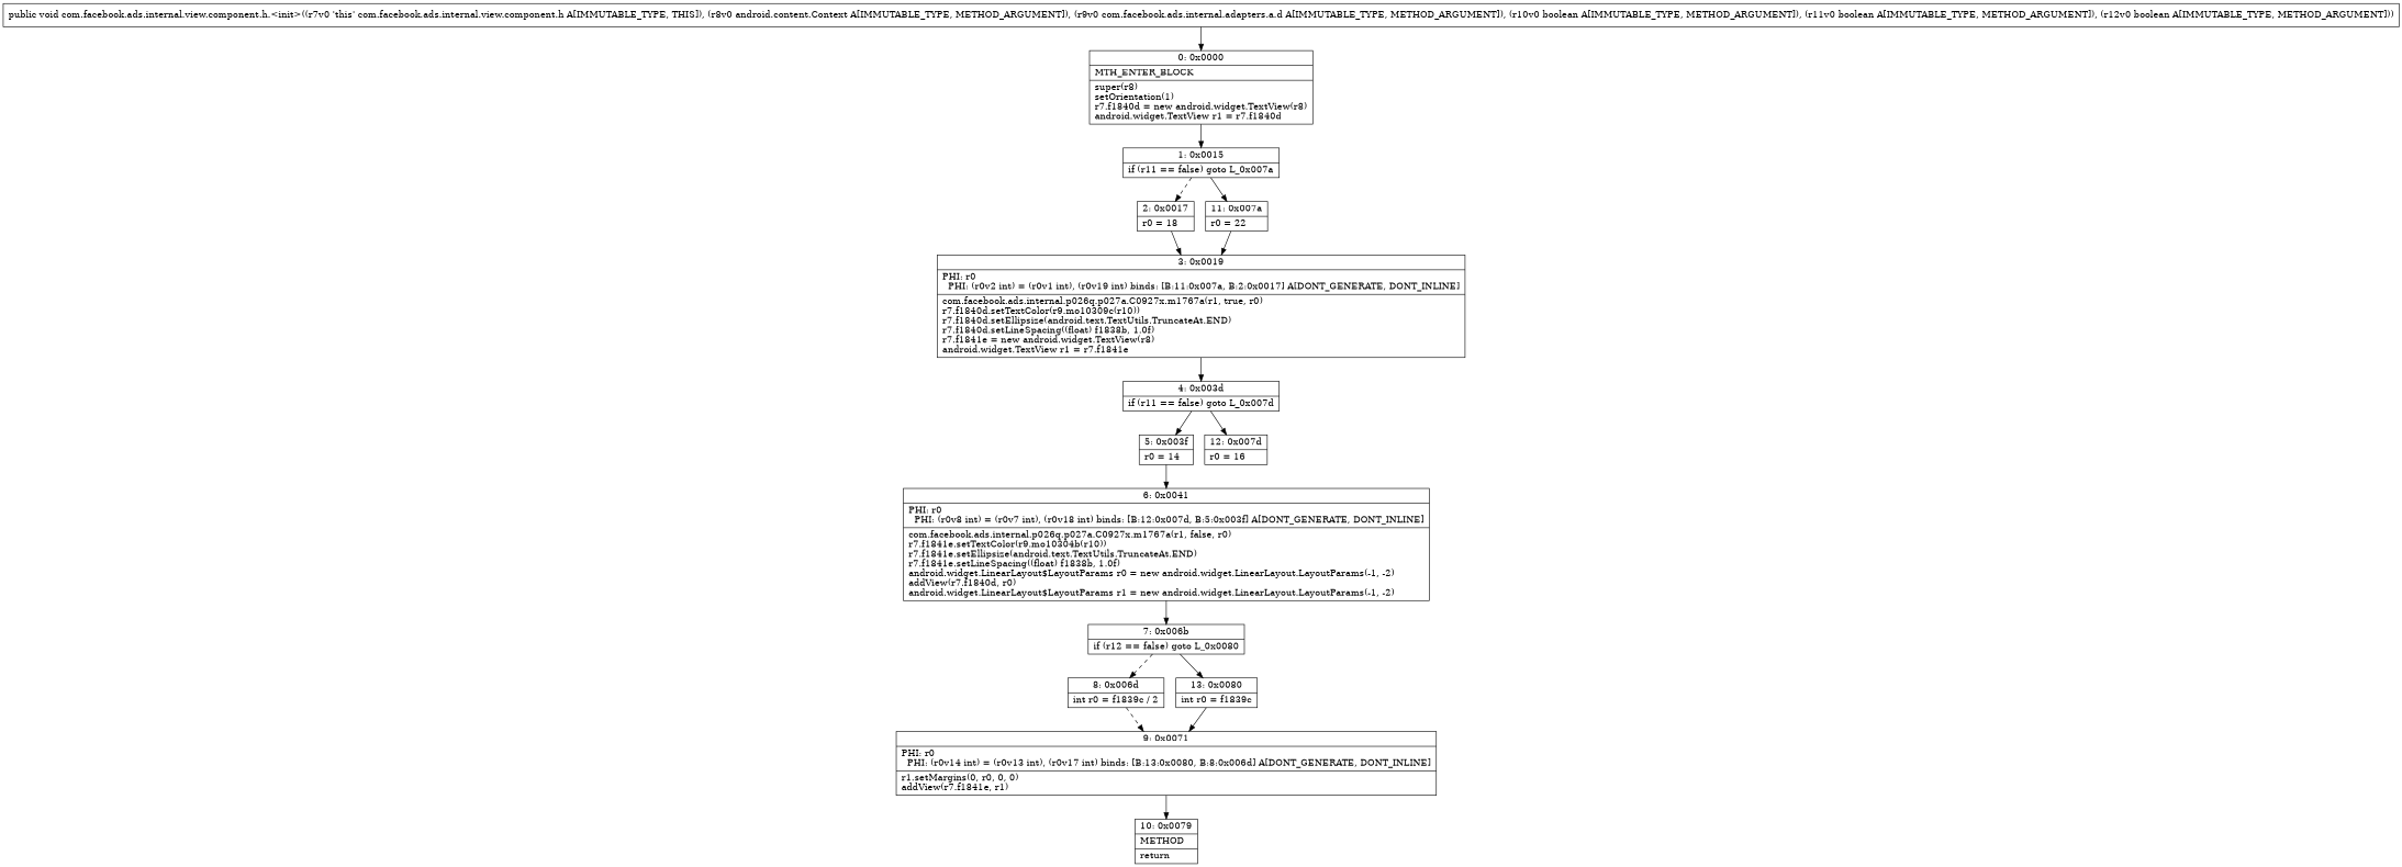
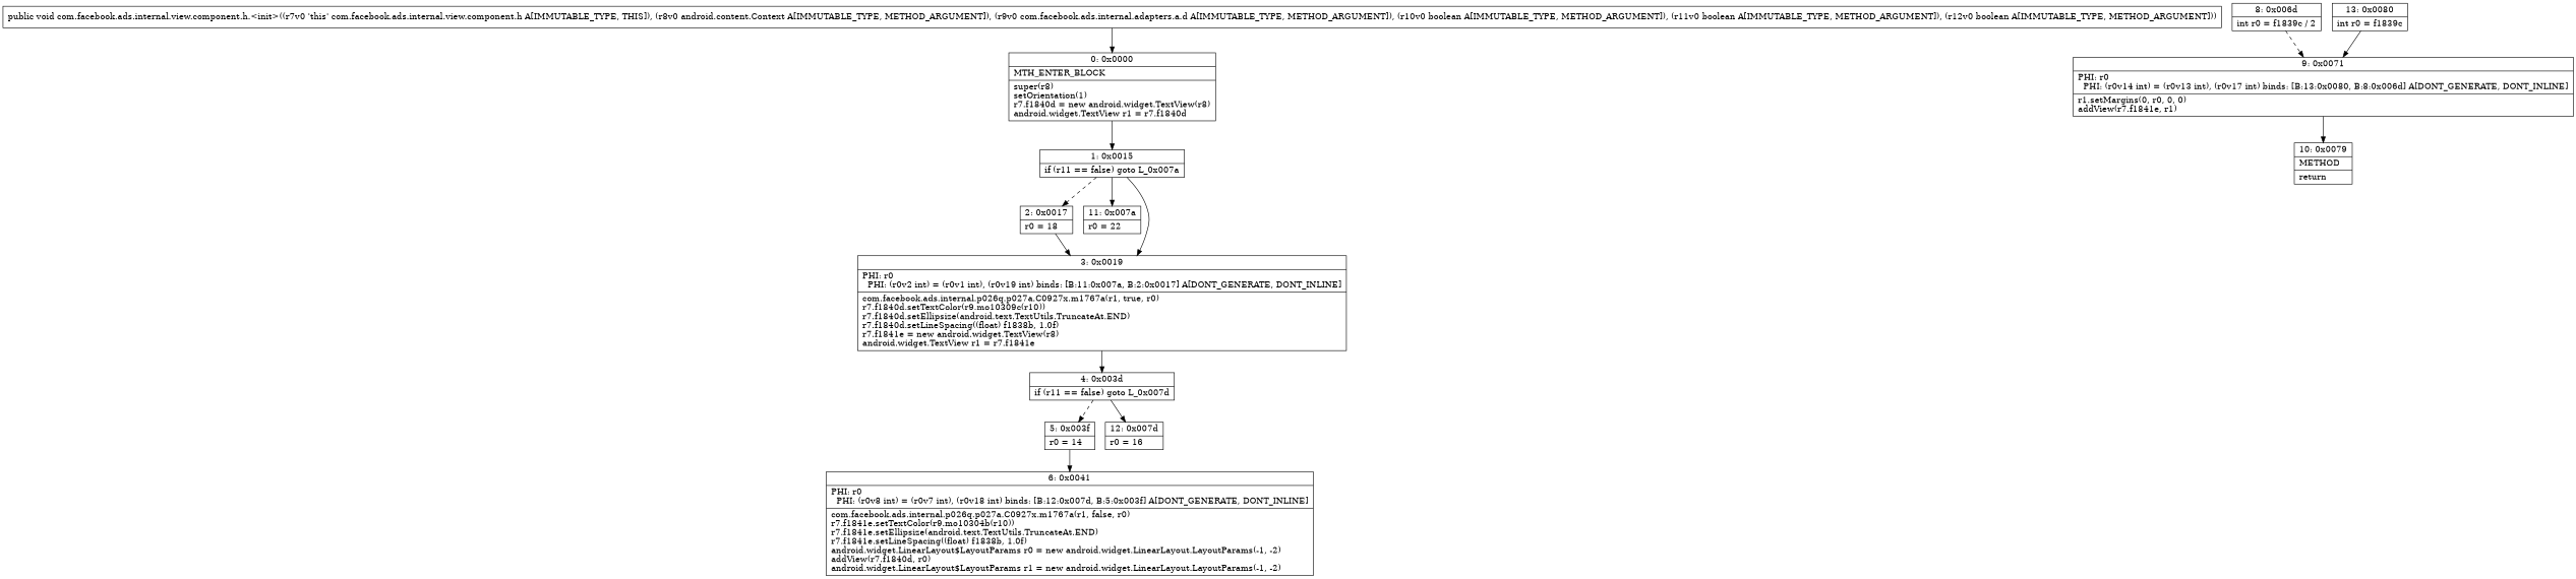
  digraph {
    node [shape=record]
    n1 [label="{0\:\ 0x0000|MTH_ENTER_BLOCK\l|super(r8)\lsetOrientation(1)\lr7.f1840d = new android.widget.TextView(r8)\landroid.widget.TextView r1 = r7.f1840d\l}"]
    n2 [label="{1\:\ 0x0015|if (r11 == false) goto L_0x007a\l}"]
    n3 [label="{2\:\ 0x0017|r0 = 18\l}"]
    n4 [label="{11\:\ 0x007a|r0 = 22\l}"]
    n5 [label="{3\:\ 0x0019|PHI: r0 \l  PHI: (r0v2 int) = (r0v1 int), (r0v19 int) binds: [B:11:0x007a, B:2:0x0017] A[DONT_GENERATE, DONT_INLINE]\l|com.facebook.ads.internal.p026q.p027a.C0927x.m1767a(r1, true, r0)\lr7.f1840d.setTextColor(r9.mo10309c(r10))\lr7.f1840d.setEllipsize(android.text.TextUtils.TruncateAt.END)\lr7.f1840d.setLineSpacing((float) f1838b, 1.0f)\lr7.f1841e = new android.widget.TextView(r8)\landroid.widget.TextView r1 = r7.f1841e\l}"]
    n6 [label="{4\:\ 0x003d|if (r11 == false) goto L_0x007d\l}"]
    n7 [label="{5\:\ 0x003f|r0 = 14\l}"]
    n8 [label="{12\:\ 0x007d|r0 = 16\l}"]
    n9 [label="{6\:\ 0x0041|PHI: r0 \l  PHI: (r0v8 int) = (r0v7 int), (r0v18 int) binds: [B:12:0x007d, B:5:0x003f] A[DONT_GENERATE, DONT_INLINE]\l|com.facebook.ads.internal.p026q.p027a.C0927x.m1767a(r1, false, r0)\lr7.f1841e.setTextColor(r9.mo10304b(r10))\lr7.f1841e.setEllipsize(android.text.TextUtils.TruncateAt.END)\lr7.f1841e.setLineSpacing((float) f1838b, 1.0f)\landroid.widget.LinearLayout$LayoutParams r0 = new android.widget.LinearLayout.LayoutParams(\-1, \-2)\laddView(r7.f1840d, r0)\landroid.widget.LinearLayout$LayoutParams r1 = new android.widget.LinearLayout.LayoutParams(\-1, \-2)\l}"]
-   n10 [label="{7\:\ 0x006b|if (r12 == false) goto L_0x0080\l}"]
    n11 [label="{8\:\ 0x006d|int r0 = f1839c \/ 2\l}"]
    n12 [label="{13\:\ 0x0080|int r0 = f1839c\l}"]
    n13 [label="{9\:\ 0x0071|PHI: r0 \l  PHI: (r0v14 int) = (r0v13 int), (r0v17 int) binds: [B:13:0x0080, B:8:0x006d] A[DONT_GENERATE, DONT_INLINE]\l|r1.setMargins(0, r0, 0, 0)\laddView(r7.f1841e, r1)\l}"]
    n14 [label="{10\:\ 0x0079|METHOD\l|return\l}"]
    n15 [label="{public void com.facebook.ads.internal.view.component.h.\<init\>((r7v0 'this' com.facebook.ads.internal.view.component.h A[IMMUTABLE_TYPE, THIS]), (r8v0 android.content.Context A[IMMUTABLE_TYPE, METHOD_ARGUMENT]), (r9v0 com.facebook.ads.internal.adapters.a.d A[IMMUTABLE_TYPE, METHOD_ARGUMENT]), (r10v0 boolean A[IMMUTABLE_TYPE, METHOD_ARGUMENT]), (r11v0 boolean A[IMMUTABLE_TYPE, METHOD_ARGUMENT]), (r12v0 boolean A[IMMUTABLE_TYPE, METHOD_ARGUMENT])) }"]
    n1 -> n2
    n2 -> n3 [style=dashed]
    n2 -> n4
    n3 -> n5
-   n4 -> n5
+   n2 -> n5
    n5 -> n6
-   n6 -> n7 [style=solid]
+   n6 -> n7 [style=dashed]
    n6 -> n8
    n7 -> n9
-   n9 -> n10
-   n10 -> n11 [style=dashed]
-   n10 -> n12
    n11 -> n13 [style=dashed]
    n12 -> n13
    n13 -> n14
    n15 -> n1
  }
